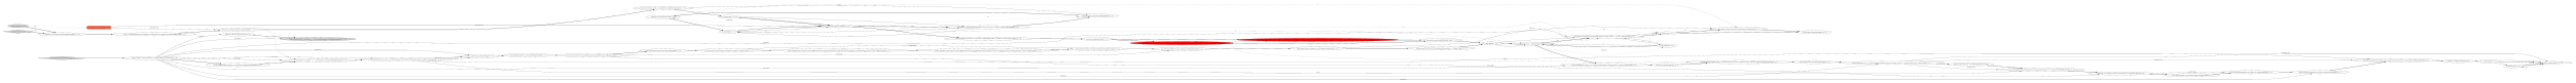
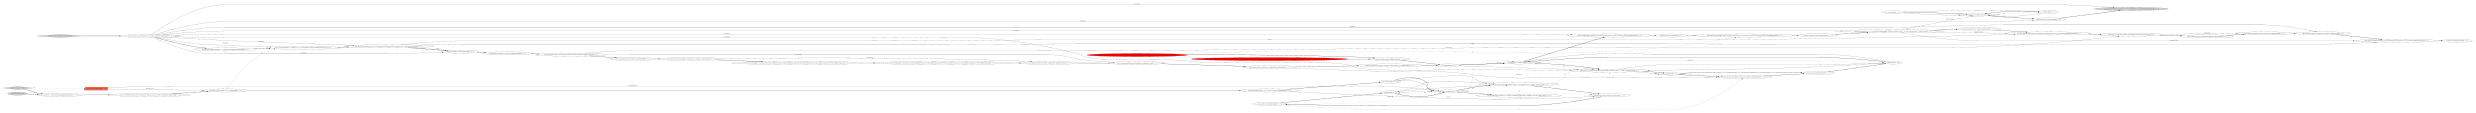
  digraph {
    fontname="EB Garamond"
    rankdir=LR
    node [fillcolor=white fontname="EB Garamond" shape=ellipse style=filled]
    edge [fontname="EB Garamond" style=bold]
    n1 [label="accessor.setProperty(keyBuilder.clusterConfig(),clusterConfig)@@@15@@@['0', '0', '1']"]
    n2 [label="Map<String,Set<String>> errPartitions = new HashMap<>()@@@16@@@['0', '0', '1']"]
    n3 [label="errPartitions.put(\"OFFLINE-SLAVE\",TestHelper.setOf(resourceName + \"_0\"))@@@17@@@['0', '0', '1']"]
    n4 [label="participants(i(.setTransition(new ErrTransition(errPartitions))@@@23@@@['0', '0', '1']"]
    n5 [label="setupCluster(clusterName,accessor)@@@7@@@['0', '0', '1']"]
    n6 [label="PropertyKey.Builder keyBuilder = accessor.keyBuilder()@@@8@@@['0', '0', '1']"]
    n7 [label="ClusterConfig clusterConfig = accessor.getProperty(accessor.keyBuilder().clusterConfig())@@@9@@@['0', '0', '1']"]
    n8 [label="ClusterControllerManager controller = new ClusterControllerManager(ZK_ADDR,clusterName,\"controller_0\")@@@27@@@['0', '0', '1']"]
    n9 [label="controller.syncStart()@@@28@@@['0', '0', '1']"]
    n10 [label="BestPossibleExternalViewVerifier verifier = new BestPossibleExternalViewVerifier.Builder(clusterName).setZkClient(_gZkClient).build()@@@29@@@['0', '0', '1']"]
    n11 [label="_gSetupTool.rebalanceResource(clusterName,resourceName,3)@@@37@@@['0', '0', '1']"]
    n12 [label="Assert.assertTrue(pollForPartitionAssignment(accessor,participants(participantCount - 1(,resourceName,3000))@@@38@@@['0', '0', '1']"]
    n13 [label="controller.syncStop()@@@39@@@['0', '0', '1']"]
    n14 [label="int i = 0@@@18@@@['1', '1', '1']"]
    n15 [label="i < participantCount - 1@@@19@@@['0', '0', '1']" shape=diamond]
    n16 [label="participants(i( = new MockParticipantManager(ZK_ADDR,clusterName,\"localhost_\" + (12918 + i))@@@21@@@['0', '0', '1']"]
    n17 [label="ClusterControllerManager controller = new ClusterControllerManager(ZK_ADDR,_clusterName,\"controller_0\")@@@14@@@['1', '1', '0']"]
-   n18 [label="controller.syncStart()@@@15@@@['1', '1', '0']"]
    n19 [fillcolor=red label="BestPossibleExternalViewVerifier verifier = new BestPossibleExternalViewVerifier.Builder(_clusterName).setZkClient(_gZkClient).build()@@@16@@@['1', '0', '0']"]
    n20 [fillcolor=red label="BestPossibleExternalViewVerifier verifier = new BestPossibleExternalViewVerifier.Builder(_clusterName).setZkClient(_gZkClient).setWaitTillVerify(TestHelper.DEFAULT_REBALANCE_PROCESSING_WAIT_TIME).build()@@@16@@@['0', '1', '0']"]
    n21 [label="MockParticipantManager(( participants = new MockParticipantManager((((@@@4@@@['0', '0', '1']"]
    n22 [label="System.out.println(\"START \" + clusterName + \" at \" + new Date(System.currentTimeMillis()))@@@5@@@['0', '0', '1']"]
    n23 [label="final ZKHelixDataAccessor accessor = new ZKHelixDataAccessor(clusterName,new ZkBaseDataAccessor<>(_gZkClient))@@@6@@@['0', '0', '1']"]
    n24 [label="List<StateTransitionThrottleConfig> throttleConfigs = new ArrayList<>()@@@11@@@['0', '0', '1']"]
    n25 [label="clusterConfig.setStateTransitionThrottleConfigs(throttleConfigs)@@@14@@@['0', '0', '1']"]
    n26 [label="throttleConfigs.add(new StateTransitionThrottleConfig(StateTransitionThrottleConfig.RebalanceType.LOAD_BALANCE,StateTransitionThrottleConfig.ThrottleScope.CLUSTER,100))@@@12@@@['0', '0', '1']"]
    n27 [label="throttleConfigs.add(new StateTransitionThrottleConfig(StateTransitionThrottleConfig.RebalanceType.RECOVERY_BALANCE,StateTransitionThrottleConfig.ThrottleScope.CLUSTER,100))@@@13@@@['0', '0', '1']"]
    n28 [label="_participants(i(.setTransition(transition)@@@11@@@['1', '1', '0']"]
    n29 [label="_participants(i(.syncStart()@@@12@@@['1', '1', '0']"]
    n30 [label="i++@@@9@@@['1', '1', '0']"]
    n31 [fillcolor=lightgray label="System.out.println(\"END \" + clusterName + \" at \" + new Date(System.currentTimeMillis()))@@@46@@@['0', '0', '1']"]
    n32 [label="i == 0@@@22@@@['0', '0', '1']" shape=diamond]
    n33 [label="i++@@@20@@@['0', '0', '1']"]
    n34 [label="participants(i(.syncStart()@@@25@@@['0', '0', '1']"]
    n35 [label="accessor.setProperty(keyBuilder.clusterConfig(),clusterConfig)@@@36@@@['0', '0', '1']"]
    n36 [label="Assert.assertTrue(verifier.verify(3000))@@@30@@@['0', '0', '1']"]
    n37 [label="i < participantCount@@@8@@@['1', '1', '0']" shape=diamond]
    n38 [label="_participants(i( = new MockParticipantManager(ZK_ADDR,_clusterName,\"localhost_\" + (12918 + i))@@@10@@@['1', '1', '0']"]
    n39 [label="i++@@@42@@@['0', '0', '1']"]
    n40 [label="i < participantCount@@@41@@@['0', '0', '1']" shape=diamond]
    n41 [fillcolor=lightgray label="setupEnvironment['0', '1', '0']"]
    n42 [fillcolor=tomato label="int participantCount@@@2@@@['1', '1', '0']" shape=box]
    n43 [label="_participants = new MockParticipantManager((((@@@3@@@['1', '1', '0']"]
    n44 [label="setupCluster(_clusterName,participantCount)@@@5@@@['1', '1', '0']"]
    n45 [label="_accessor = new ZKHelixDataAccessor(_clusterName,new ZkBaseDataAccessor<ZNRecord>(_gZkClient))@@@4@@@['1', '1', '0']"]
    n46 [label="deleteCluster(clusterName)@@@45@@@['0', '0', '1']"]
    n47 [label="Assert.assertTrue(pollForPartitionAssignment(accessor,participants(participantCount - 1(,resourceName,5000))@@@33@@@['0', '0', '1']"]
    n48 [label="clusterConfig = accessor.getProperty(accessor.keyBuilder().clusterConfig())@@@34@@@['0', '0', '1']"]
    n49 [label="int i = 0@@@7@@@['1', '1', '0']"]
    n50 [label="Assert.assertTrue(verifier.verify(3000))@@@17@@@['1', '1', '0']"]
    n51 [label="participants(participantCount - 1( = new MockParticipantManager(ZK_ADDR,clusterName,\"localhost_\" + (12918 + participantCount - 1))@@@31@@@['0', '0', '1']"]
    n52 [label="participants(participantCount - 1(.syncStart()@@@32@@@['0', '0', '1']"]
    n53 [fillcolor=lightgray label="testTransitionThrottleOnErrorPartition['0', '0', '1']" shape=diamond]
    n54 [label="String clusterName = getShortClassName() + \"testMaxErrorPartition\"@@@3@@@['0', '0', '1']"]
    n55 [label="DelayedTransitionBase transition = new DelayedTransitionBase(10L)@@@6@@@['1', '1', '0']"]
    n56 [fillcolor=lightgray label="setupEnvironment['1', '0', '0']" shape=diamond]
    n57 [label="clusterConfig.setResourcePriorityField(\"Name\")@@@10@@@['0', '0', '1']"]
    n58 [label="clusterConfig.setErrorPartitionThresholdForLoadBalance(1)@@@35@@@['0', '0', '1']"]
    n59 [label="int i = 0@@@40@@@['0', '0', '1']"]
    n1 -> n2
    n2 -> n3
    n2 -> n4 [label=errPartitions style=solid]
    n3 -> n14
    n4 -> n34
    n5 -> n6
    n6 -> n7
    n7 -> n1 [label=clusterConfig style=solid]
    n7 -> n48 [label=clusterConfig style=solid]
    n7 -> n57
    n8 -> n9
    n9 -> n10
    n10 -> n36
    n11 -> n12
    n12 -> n13
-   n13 -> n59
    n14 -> n15 [label=i style=solid]
    n14 -> n15
    n14 -> n16 [label=i style=solid]
    n15 -> n8
    n15 -> n16 [label=true style=dotted]
    n15 -> n16
    n15 -> n32 [label=true style=dotted]
    n15 -> n33 [label=errPartitions style=dotted]
    n16 -> n32
    n16 -> n32 [label=i style=solid]
    n16 -> n33 [label=i style=solid]
-   n17 -> n18
-   n18 -> n19
-   n18 -> n20
    n19 -> n10 [label=0 style=dashed]
    n19 -> n20 [label=0 style=dashed]
    n19 -> n50
    n20 -> n50
    n21 -> n22
    n22 -> n23
    n23 -> n5 [label=accessor style=solid]
    n23 -> n5
    n23 -> n12 [label=accessor style=solid]
    n23 -> n47 [label=accessor style=solid]
    n24 -> n25 [label=throttleConfigs style=solid]
    n24 -> n26
    n25 -> n1
    n26 -> n27
    n27 -> n25
    n28 -> n29
    n29 -> n4 [label=0 style=dashed]
    n29 -> n30
    n30 -> n37
    n30 -> n37 [label=i style=solid]
    n30 -> n38 [label=i style=solid]
    n32 -> n4 [label=true style=dotted]
    n32 -> n4
    n32 -> n34
    n33 -> n15 [label=i style=solid]
    n33 -> n15
    n33 -> n16 [label=i style=solid]
+   n34 -> n33
    n35 -> n11
    n36 -> n51
    n37 -> n15 [label=0 style=dashed]
    n37 -> n17
    n37 -> n28 [label=true style=dotted]
    n37 -> n29 [label=clusterConfig style=dotted]
    n37 -> n30 [label=true style=dotted]
    n37 -> n38
    n37 -> n38 [label=true style=dotted]
    n38 -> n16 [label=0 style=dashed]
    n38 -> n28
    n38 -> n30 [label=i style=solid]
    n39 -> n40 [label=i style=solid]
    n39 -> n40
    n40 -> n39 [label=true style=dotted]
+   n40 -> n46
    n41 -> n42 [label=true style=dotted]
    n41 -> n43
    n42 -> n37 [label=participantCount style=solid]
    n42 -> n44 [label=participantCount style=solid]
    n43 -> n45
    n44 -> n22 [label=0 style=dashed]
    n44 -> n55
    n45 -> n44
    n46 -> n31
    n47 -> n48
    n48 -> n35 [label=clusterConfig style=solid]
    n48 -> n58
    n49 -> n37
    n49 -> n37 [label=i style=solid]
    n49 -> n38 [label=i style=solid]
    n50 -> n14
    n51 -> n12 [label=participantCount style=solid]
    n51 -> n40 [label=participantCount style=solid]
    n51 -> n47 [label=participantCount style=solid]
    n51 -> n52
    n52 -> n47
    n53 -> n54
    n54 -> n5 [label=clusterName style=solid]
    n54 -> n8 [label=clusterName style=solid]
    n54 -> n11 [label=clusterName style=solid]
    n54 -> n16 [label=clusterName style=solid]
    n54 -> n21
    n54 -> n22 [label=clusterName style=solid]
    n54 -> n23 [label=clusterName style=solid]
    n54 -> n31 [label=clusterName style=solid]
    n54 -> n46 [label=clusterName style=solid]
    n54 -> n51 [label=clusterName style=solid]
    n55 -> n28 [label=transition style=solid]
    n55 -> n49
    n56 -> n42 [label=true style=dotted]
    n56 -> n43
    n57 -> n24
    n58 -> n35
    n59 -> n39 [label=i style=solid]
    n59 -> n40
    n59 -> n40 [label=i style=solid]
  }
